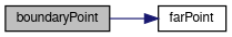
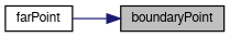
  digraph {
    rankdir=LR
    node [color=black fontname=FreeSans fontsize=10 shape=record]
    n1 [fillcolor=grey75 fontcolor=black height=0.2 label=boundaryPoint style=filled width=0.4]
    n2 [height=0.2 label=farPoint width=0.4]
-   n1 -> n2 [color=midnightblue fontname=FreeSans fontsize=10 labelfontname=FreeSans labelfontsize=10 style=solid]
+   n2 -> n1 [color=midnightblue fontname=FreeSans fontsize=10 labelfontname=FreeSans labelfontsize=10 style=solid]
  }
